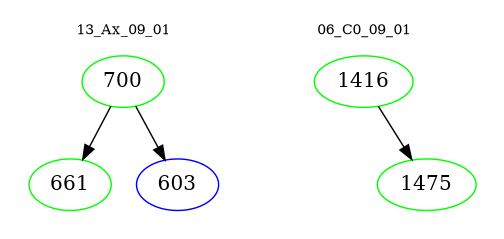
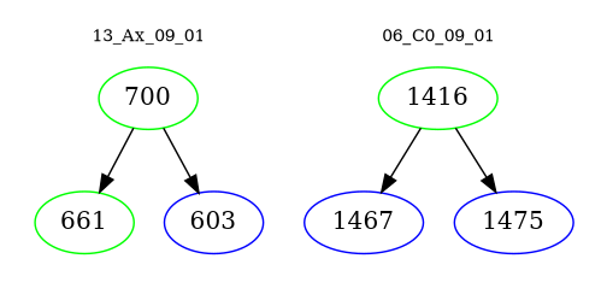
  digraph {
    node [color=green]
    edge [color=black]
    n1 [label=700]
    n2 [label=661]
    n3 [color=blue label=603]
    n4 [label=1416]
-   n6 [label=1475]
+   n5 [color=blue label=1467]
+   n6 [color=blue label=1475]
    subgraph cluster_1 {
      color=white
      fontsize=10
      label="13_Ax_09_01"
      n1
      n2
      n3
    }
    subgraph cluster_2 {
      color=white
      fontsize=10
      label="06_C0_09_01"
      n4
+     n5
      n6
    }
    n1 -> n2
    n1 -> n3
+   n4 -> n5
    n4 -> n6
  }
